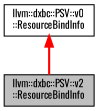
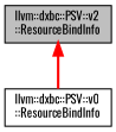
  digraph {
    fontname=Oswald
    node [color=black fontname=Oswald fontsize=10 shape=record]
    n1 [fillcolor=grey75 fontcolor=black height=0.2 label="llvm::dxbc::PSV::v2\l::ResourceBindInfo" style=filled width=0.4]
    n2 [height=0.2 label="llvm::dxbc::PSV::v0\l::ResourceBindInfo" width=0.4]
-   n2 -> n1 [color=red dir=back fontname=Oswald fontsize=10 labelfontname=Helvetica labelfontsize=10 style=bold]
+   n1 -> n2 [color=red dir=back fontname=Oswald fontsize=10 labelfontname=Helvetica labelfontsize=10 style=bold]
  }
